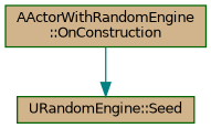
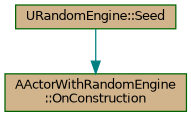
  digraph {
    rankdir=TB
    fontname="DejaVu Sans"
    node [color=darkgreen fillcolor=tan fontname="DejaVu Sans" fontsize=10 shape=box style=filled]
    n1 [fontcolor=black height=0.2 label="AActorWithRandomEngine\l::OnConstruction" width=0.4]
    n2 [height=0.2 label="URandomEngine::Seed" width=0.4]
-   n1 -> n2 [color=teal fontname="DejaVu Sans" fontsize=10 labelfontname=Helvetica labelfontsize=10 style=solid]
+   n2 -> n1 [color=teal fontname="DejaVu Sans" fontsize=10 labelfontname=Helvetica labelfontsize=10 style=solid]
  }
